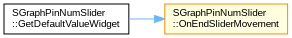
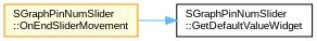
  digraph {
    rankdir=RL
    fontname="Liberation Sans"
    node [fontname="Liberation Sans" fontsize=10 shape=box style=filled]
    n1 [color=darkorange fillcolor=lightyellow fontcolor=black height=0.2 label="SGraphPinNumSlider\l::OnEndSliderMovement" width=0.4]
    n2 [color=black fillcolor=white height=0.2 label="SGraphPinNumSlider\l::GetDefaultValueWidget" width=0.4]
-   n1 -> n2 [color=steelblue1 dir=back fontname="Liberation Sans" fontsize=10 labelfontname=Helvetica labelfontsize=10 style=solid]
+   n2 -> n1 [color=steelblue1 dir=back fontname="Liberation Sans" fontsize=10 labelfontname=Helvetica labelfontsize=10 style=solid]
  }
